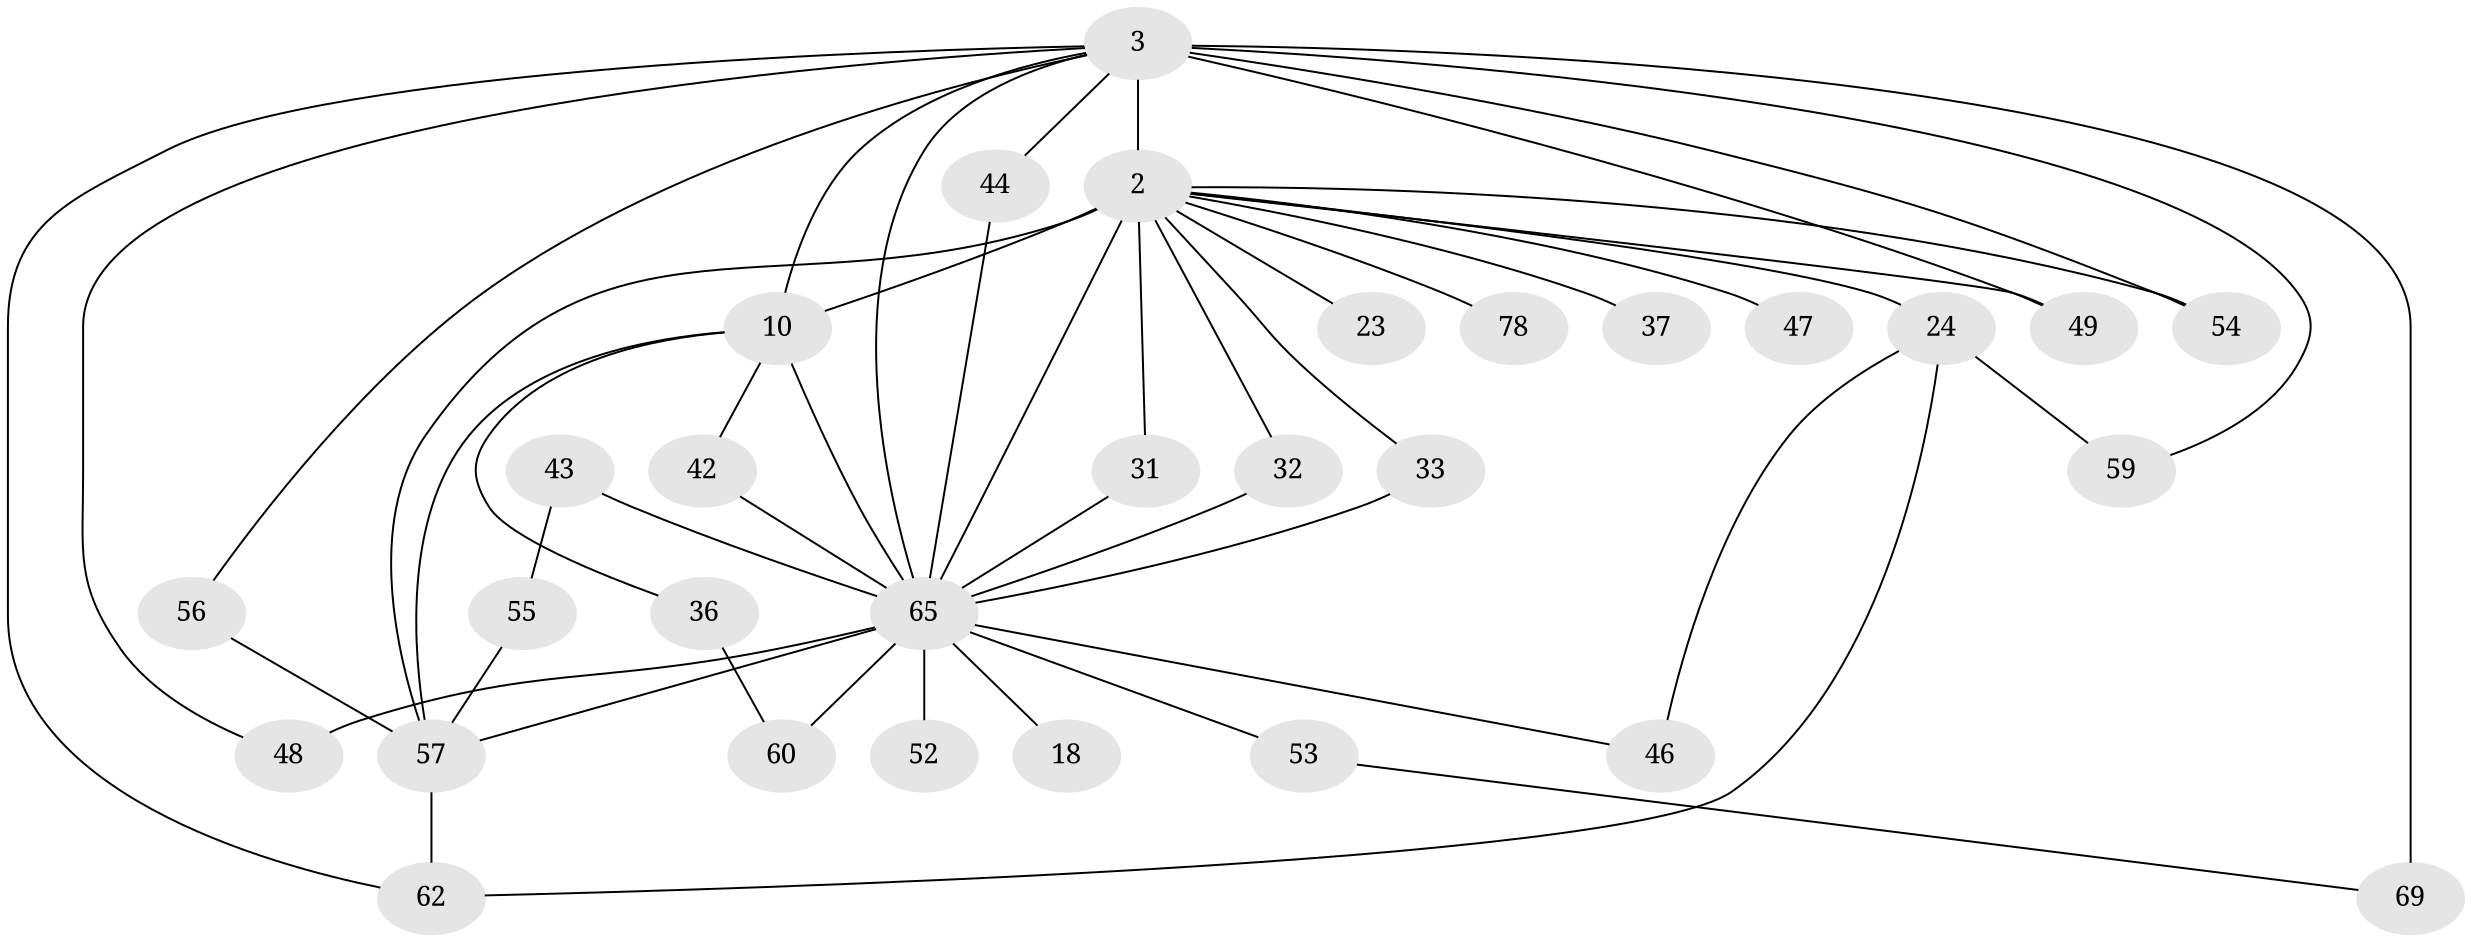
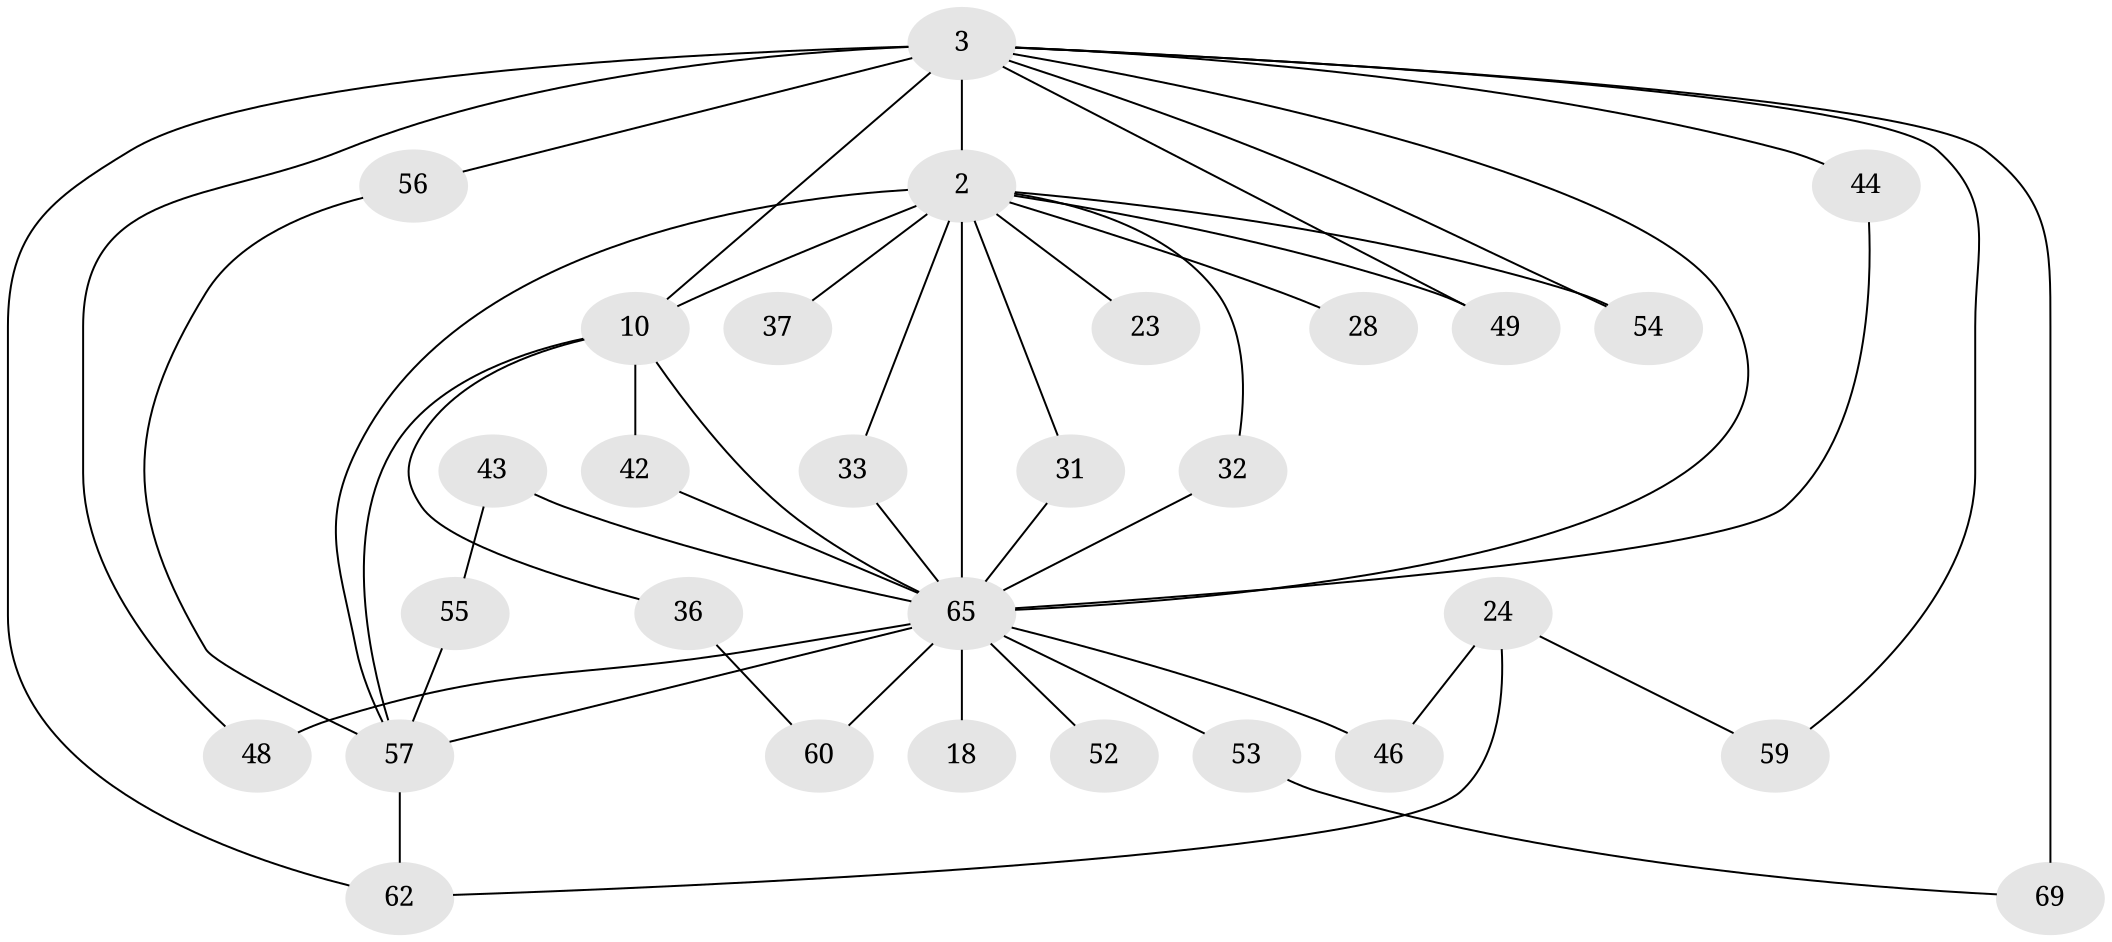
  graph {
    fontname="Noto Serif"
    node [color=gray90 fontname="Noto Serif" style=filled]
    edge [fontname="Noto Serif"]
    3 [super="+2"]
    n2 [label=2 super="+4+6"]
    10 [super="+5"]
    44
    n5 [label=65 super="+29+16+22+27+13+23"]
    48 [super="+19"]
    49
    54 [super="+30"]
    56
    59
    n11 [label=69 super="+14"]
    62 [super="+40"]
    24
    n14 [label=23]
-   28 [label=78]
+   28
    31
    32
    33
    37
-   47
    57 [super="+41+51+34+50"]
    36
    42
    46 [super="+38"]
    60 [super="+26"]
    52
    53
    n28 [label=18 super="+35"]
    43
    55
    3 -- n2 [weight=8]
    3 -- 10 [weight=4]
    3 -- 44
    3 -- n5 [weight=4]
    3 -- 48
    3 -- 49
    3 -- 54
    3 -- 56
    3 -- 59
    3 -- n11 [weight=3]
    3 -- 62
    n2 -- 10 [weight=8]
    n2 -- n5 [weight=14]
    n2 -- 49
    n2 -- 54 [weight=2]
-   n2 -- 24 [weight=2]
    n2 -- n14 [weight=2]
    n2 -- 28 [weight=2]
    n2 -- 31
    n2 -- 32
    n2 -- 33
    n2 -- 37 [weight=2]
-   n2 -- 47 [weight=2]
    n2 -- 57 [weight=4]
    10 -- n5 [weight=6]
    10 -- 57
    10 -- 36
    10 -- 42
    44 -- n5
    n5 -- 48 [weight=2]
    n5 -- 57 [weight=4]
    n5 -- 46
    n5 -- 60 [weight=4]
    n5 -- 52 [weight=2]
    n5 -- 53
    n5 -- n28 [weight=3]
    56 -- 57
    24 -- 59
    24 -- 62
    24 -- 46
    31 -- n5
    32 -- n5
    33 -- n5
    57 -- 62
    36 -- 60
    42 -- n5
    53 -- n11
    43 -- n5 [weight=2]
    43 -- 55
    55 -- 57
  }
